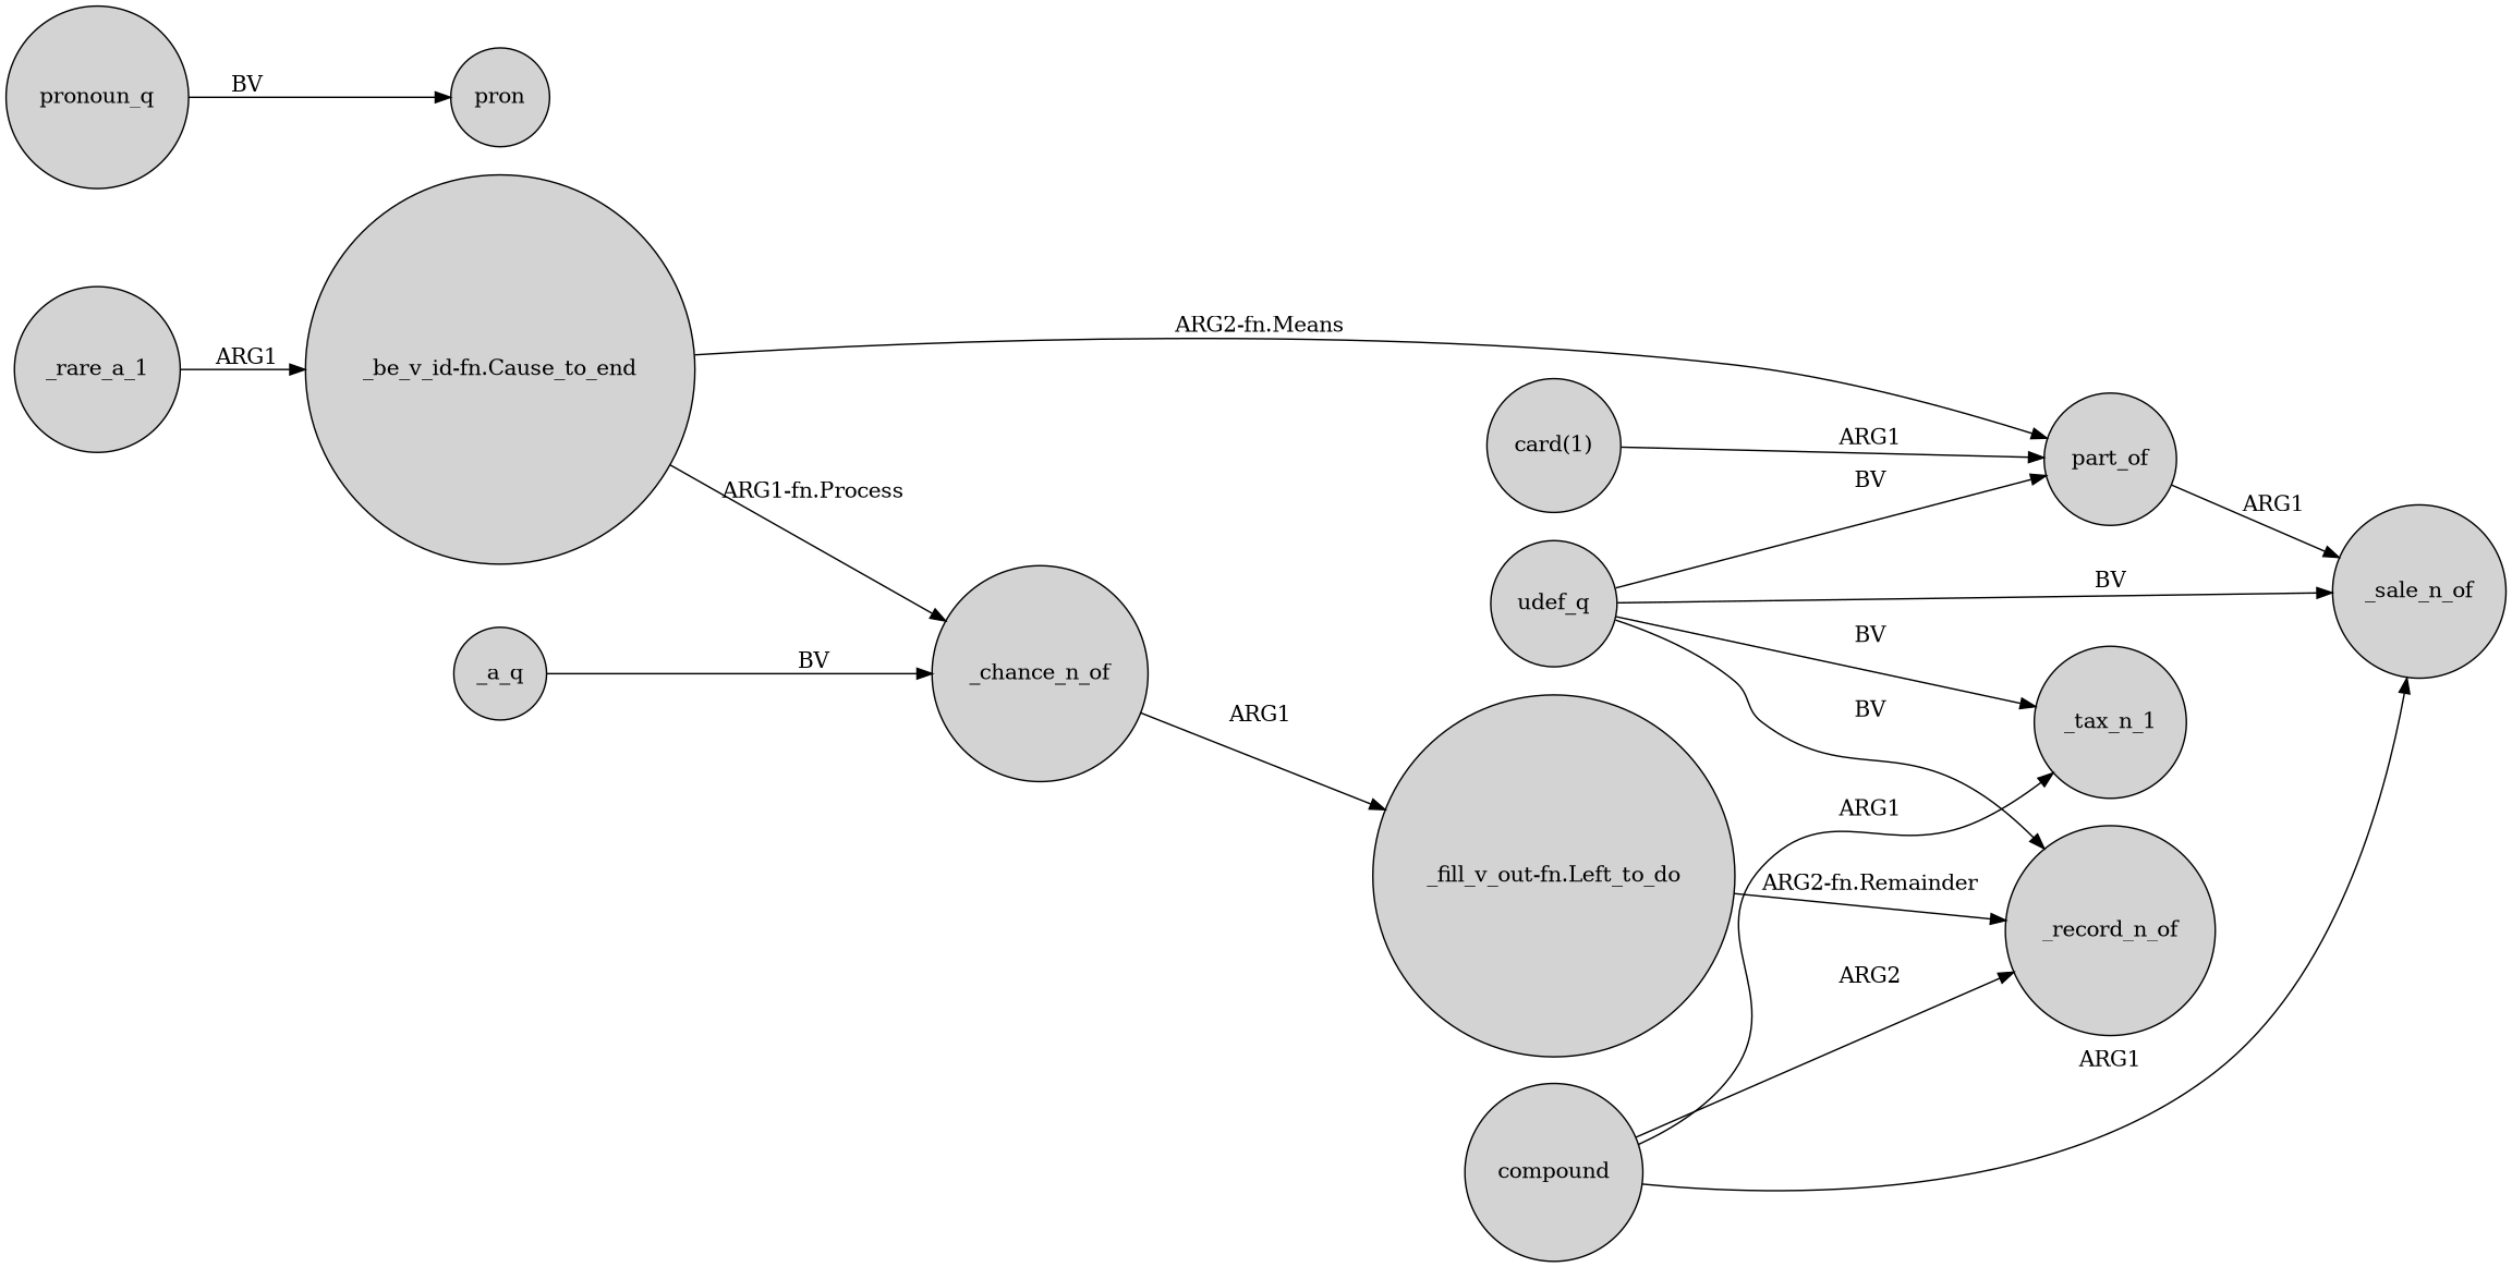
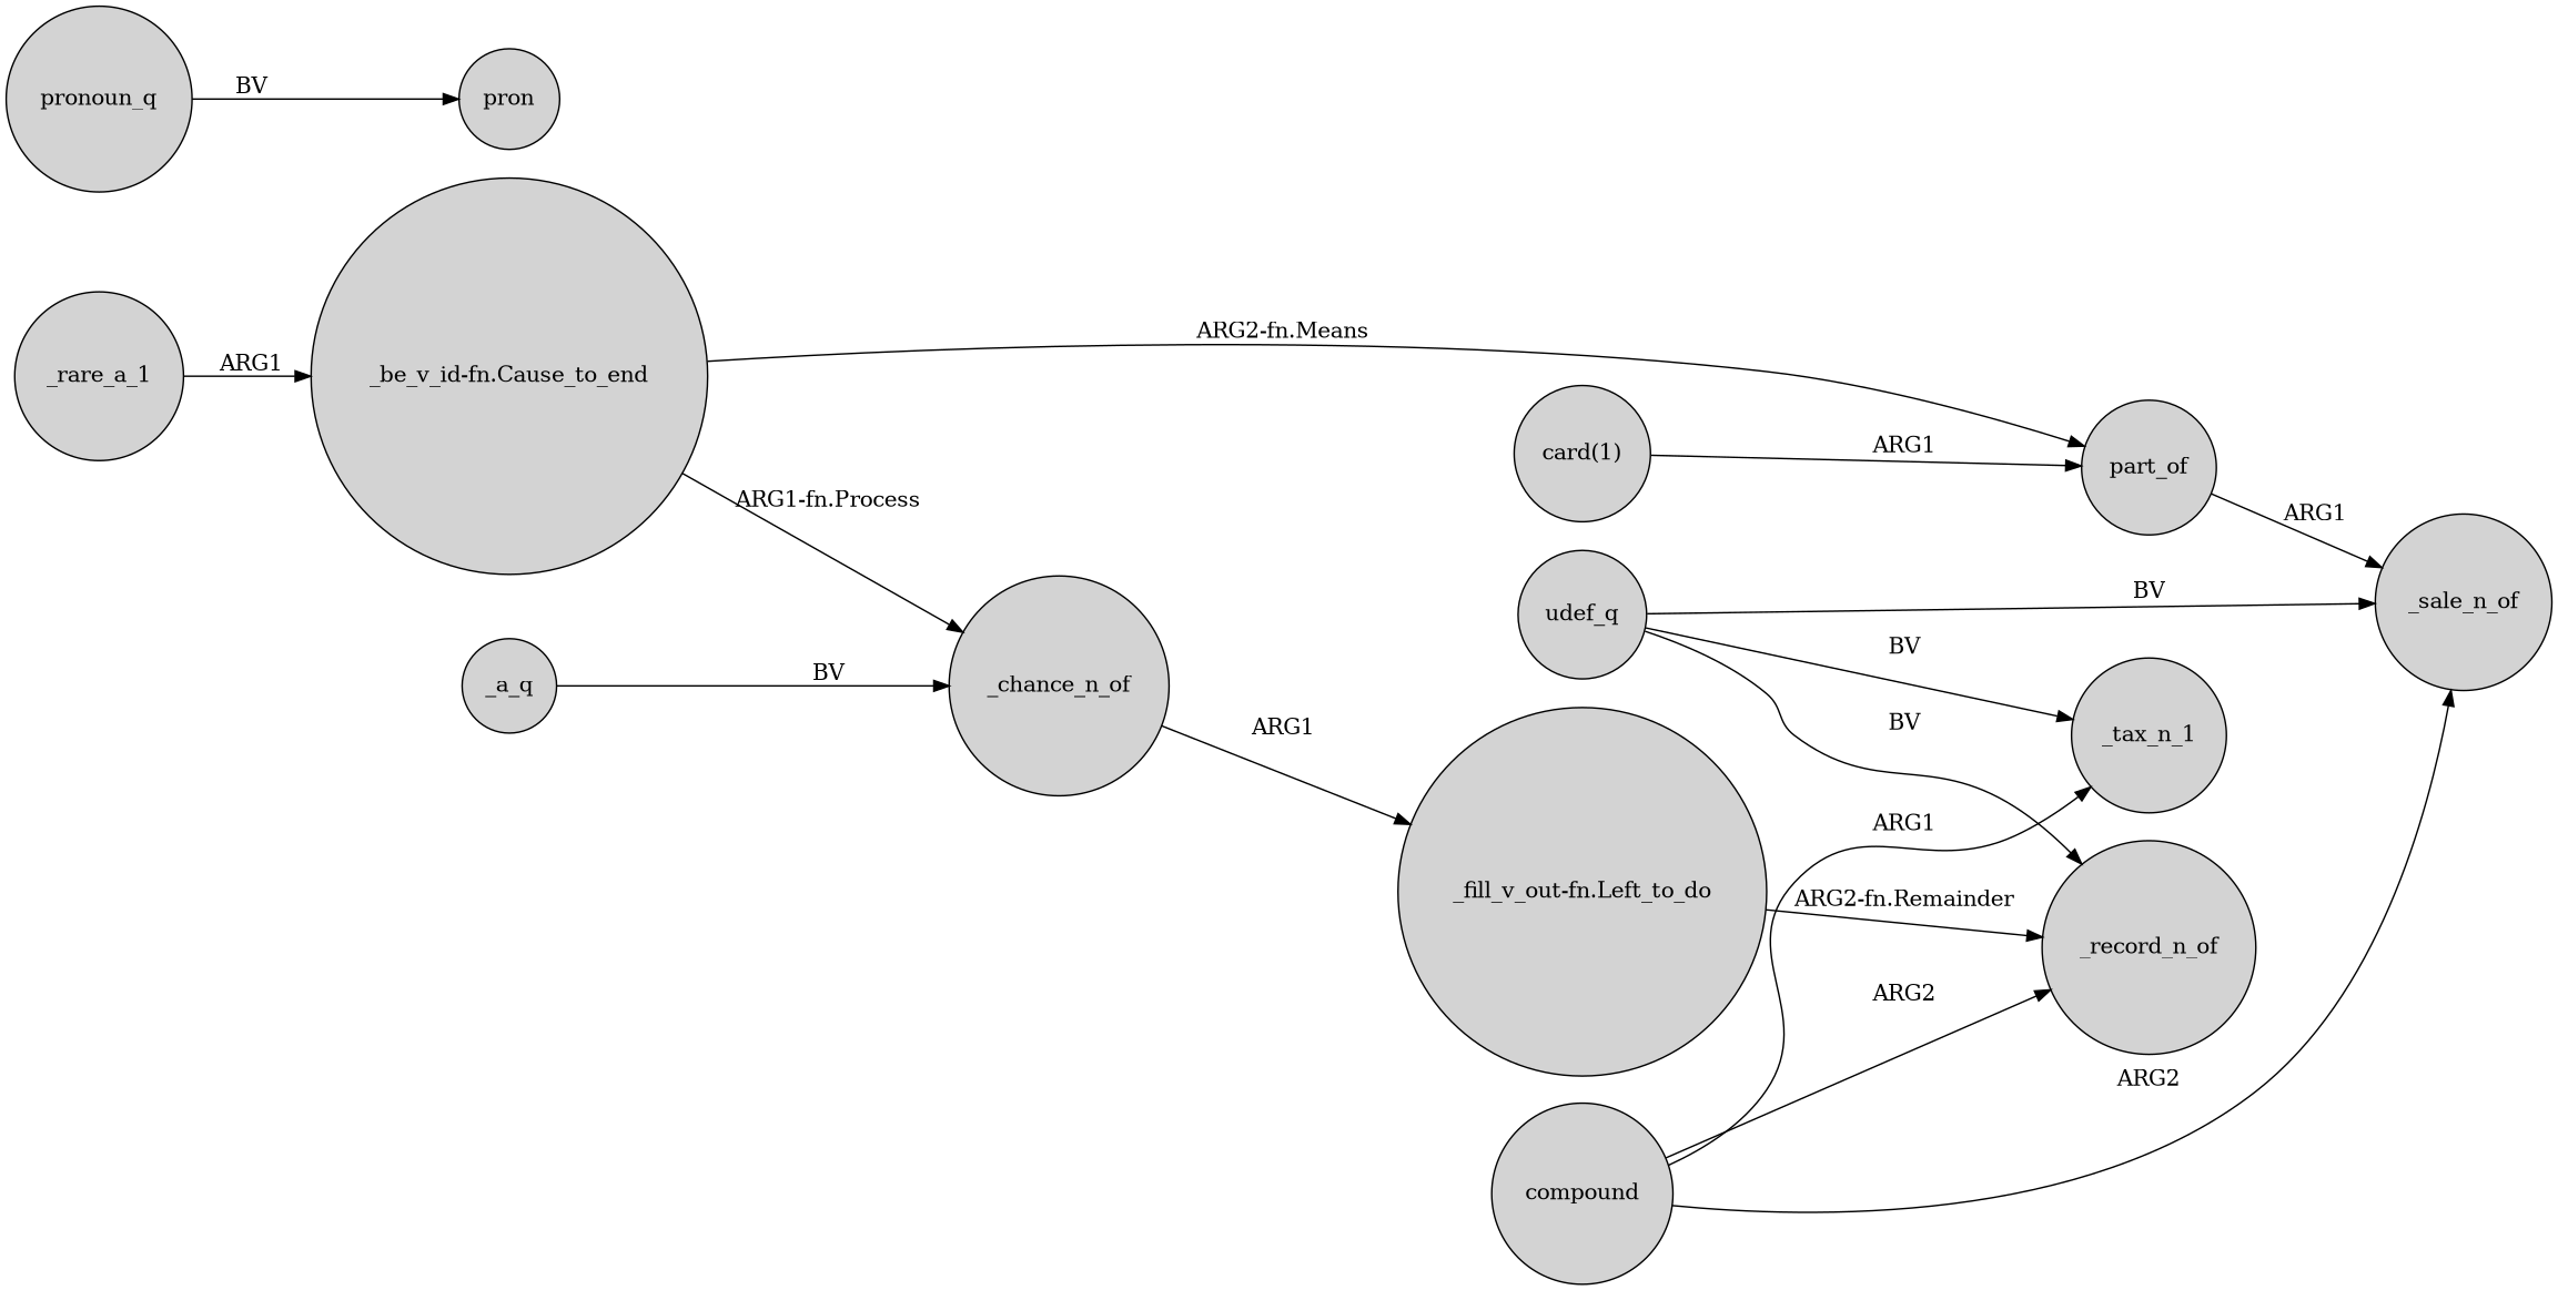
  digraph {
    rankdir=LR
    node [shape=circle style=filled]
    "_fill_v_out-fn.Left_to_do"
    _record_n_of
    udef_q
    _sale_n_of
    _tax_n_1
    part_of
    _a_q
    _chance_n_of
    compound
    "card(1)"
    "_be_v_id-fn.Cause_to_end"
    _rare_a_1
    pronoun_q
    pron
    "_fill_v_out-fn.Left_to_do" -> _record_n_of [label="ARG2-fn.Remainder"]
    udef_q -> _record_n_of [label=BV]
    udef_q -> _sale_n_of [label=BV]
    udef_q -> _tax_n_1 [label=BV]
-   udef_q -> part_of [label=BV]
    part_of -> _sale_n_of [label=ARG1]
    _a_q -> _chance_n_of [label=BV]
    _chance_n_of -> "_fill_v_out-fn.Left_to_do" [label=ARG1]
    compound -> _record_n_of [label=ARG2]
-   compound -> _sale_n_of [label=ARG1]
+   compound -> _sale_n_of [label=ARG2]
    compound -> _tax_n_1 [label=ARG1]
    "card(1)" -> part_of [label=ARG1]
    "_be_v_id-fn.Cause_to_end" -> part_of [label="ARG2-fn.Means"]
    "_be_v_id-fn.Cause_to_end" -> _chance_n_of [label="ARG1-fn.Process"]
    _rare_a_1 -> "_be_v_id-fn.Cause_to_end" [label=ARG1]
    pronoun_q -> pron [label=BV]
  }
